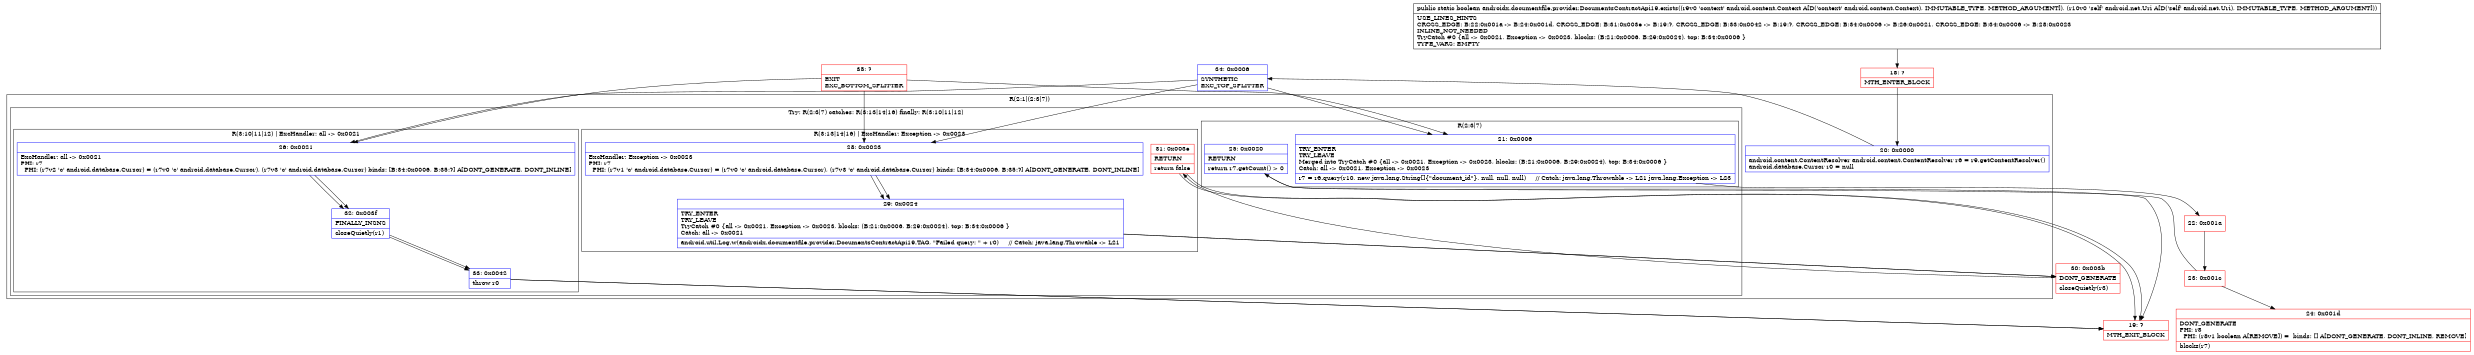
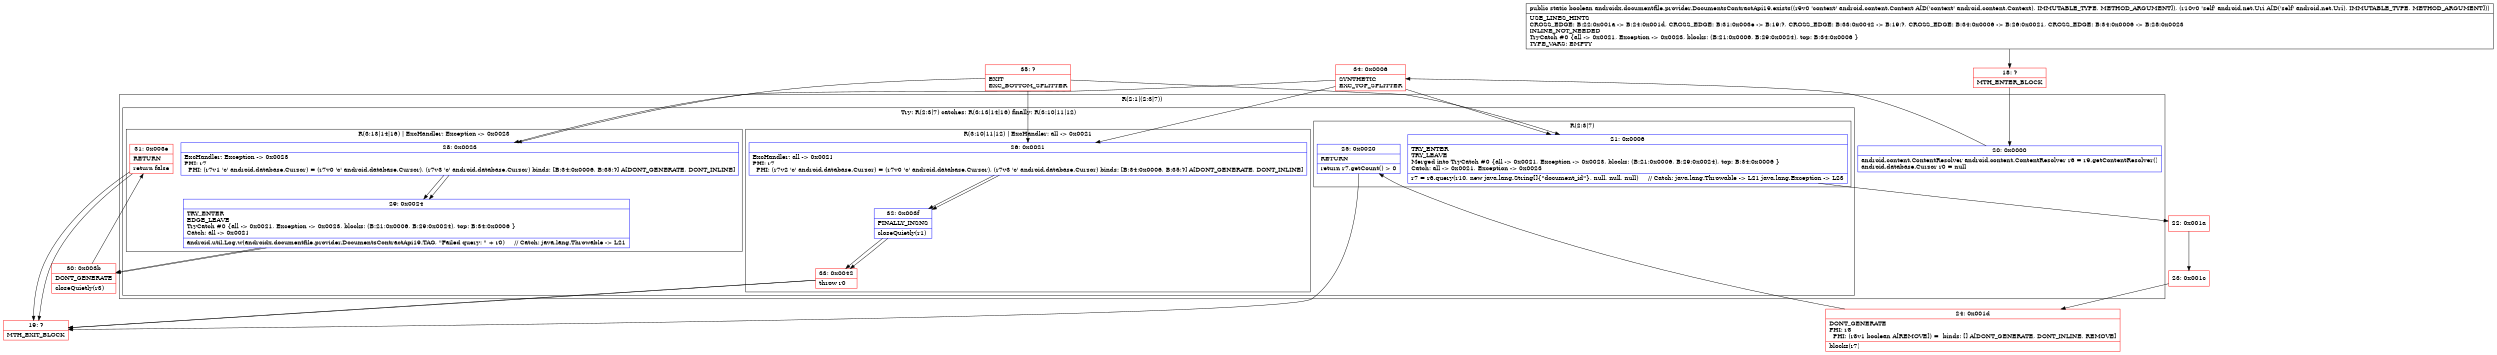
  digraph {
    node [color=red shape=record]
    n1 [color=blue label="{21\:\ 0x0006|TRY_ENTER\lTRY_LEAVE\lMerged into TryCatch #0 \{all \-\> 0x0021, Exception \-\> 0x0023, blocks: (B:21:0x0006, B:29:0x0024), top: B:34:0x0006 \}\lCatch: all \-\> 0x0021, Exception \-\> 0x0023\l|r7 = r6.query(r10, new java.lang.String[]\{\"document_id\"\}, null, null, null)     \/\/ Catch: java.lang.Throwable \-\> L21 java.lang.Exception \-\> L23\l}"]
    n2 [color=blue label="{25\:\ 0x0020|RETURN\l|return r7.getCount() \> 0\l}"]
    n3 [color=blue label="{28\:\ 0x0023|ExcHandler: Exception \-\> 0x0023\lPHI: r7 \l  PHI: (r7v1 'c' android.database.Cursor) = (r7v0 'c' android.database.Cursor), (r7v3 'c' android.database.Cursor) binds: [B:34:0x0006, B:35:?] A[DONT_GENERATE, DONT_INLINE]\l}"]
-   n4 [color=blue label="{29\:\ 0x0024|TRY_ENTER\lTRY_LEAVE\lTryCatch #0 \{all \-\> 0x0021, Exception \-\> 0x0023, blocks: (B:21:0x0006, B:29:0x0024), top: B:34:0x0006 \}\lCatch: all \-\> 0x0021\l|android.util.Log.w(androidx.documentfile.provider.DocumentsContractApi19.TAG, \"Failed query: \" + r0)     \/\/ Catch: java.lang.Throwable \-\> L21\l}"]
+   n4 [color=blue label="{29\:\ 0x0024|TRY_ENTER\lEDGE_LEAVE\lTryCatch #0 \{all \-\> 0x0021, Exception \-\> 0x0023, blocks: (B:21:0x0006, B:29:0x0024), top: B:34:0x0006 \}\lCatch: all \-\> 0x0021\l|android.util.Log.w(androidx.documentfile.provider.DocumentsContractApi19.TAG, \"Failed query: \" + r0)     \/\/ Catch: java.lang.Throwable \-\> L21\l}"]
    n5 [label="{31\:\ 0x003e|RETURN\l|return false\l}"]
    n6 [color=blue label="{26\:\ 0x0021|ExcHandler: all \-\> 0x0021\lPHI: r7 \l  PHI: (r7v2 'c' android.database.Cursor) = (r7v0 'c' android.database.Cursor), (r7v3 'c' android.database.Cursor) binds: [B:34:0x0006, B:35:?] A[DONT_GENERATE, DONT_INLINE]\l}"]
    n7 [color=blue label="{32\:\ 0x003f|FINALLY_INSNS\l|closeQuietly(r1)\l}"]
-   n8 [color=blue label="{33\:\ 0x0042|throw r0\l}"]
+   n8 [label="{33\:\ 0x0042|throw r0\l}"]
    n9 [color=blue label="{20\:\ 0x0000|android.content.ContentResolver android.content.ContentResolver r6 = r9.getContentResolver()\landroid.database.Cursor r0 = null\l}"]
    n10 [label="{22\:\ 0x001a}"]
    n11 [label="{19\:\ ?|MTH_EXIT_BLOCK\l}"]
    n12 [label="{30\:\ 0x003b|DONT_GENERATE\l|closeQuietly(r3)\l}"]
-   n13 [color=blue label="{34\:\ 0x0006|SYNTHETIC\lEXC_TOP_SPLITTER\l}"]
+   n13 [label="{34\:\ 0x0006|SYNTHETIC\lEXC_TOP_SPLITTER\l}"]
    n14 [label="{23\:\ 0x001c}"]
    n15 [label="{35\:\ ?|EXIT\lEXC_BOTTOM_SPLITTER\l}"]
    n16 [label="{18\:\ ?|MTH_ENTER_BLOCK\l}"]
    n17 [label="{24\:\ 0x001d|DONT_GENERATE\lPHI: r8 \l  PHI: (r8v1 boolean A[REMOVE]) =  binds: [] A[DONT_GENERATE, DONT_INLINE, REMOVE]\l|blocks(r7)\l}"]
    n18 [label="{public static boolean androidx.documentfile.provider.DocumentsContractApi19.exists((r9v0 'context' android.content.Context A[D('context' android.content.Context), IMMUTABLE_TYPE, METHOD_ARGUMENT]), (r10v0 'self' android.net.Uri A[D('self' android.net.Uri), IMMUTABLE_TYPE, METHOD_ARGUMENT]))  | USE_LINES_HINTS\lCROSS_EDGE: B:22:0x001a \-\> B:24:0x001d, CROSS_EDGE: B:31:0x003e \-\> B:19:?, CROSS_EDGE: B:33:0x0042 \-\> B:19:?, CROSS_EDGE: B:34:0x0006 \-\> B:26:0x0021, CROSS_EDGE: B:34:0x0006 \-\> B:28:0x0023\lINLINE_NOT_NEEDED\lTryCatch #0 \{all \-\> 0x0021, Exception \-\> 0x0023, blocks: (B:21:0x0006, B:29:0x0024), top: B:34:0x0006 \}\lTYPE_VARS: EMPTY\l}" color=""]
    subgraph cluster_1 {
      label="R(2:1|(2:3|7))"
      n9
      subgraph cluster_2 {
        label="Try: R(2:3|7) catches: R(3:13|14|16) finally: R(3:10|11|12)"
        subgraph cluster_3 {
          label="R(2:3|7)"
          n1
          n2
        }
        subgraph cluster_4 {
          label="R(3:13|14|16) | ExcHandler: Exception \-\> 0x0023\l"
          n3
          n4
          n5
        }
        subgraph cluster_5 {
          label="R(3:10|11|12) | ExcHandler: all \-\> 0x0021\l"
          n6
          n7
          n8
        }
      }
    }
    subgraph cluster_6 {
      label="R(3:13|14|16) | ExcHandler: Exception \-\> 0x0023\l"
    }
    subgraph cluster_7 {
      label="R(3:10|11|12) | ExcHandler: all \-\> 0x0021\l"
    }
    n1 -> n10
    n2 -> n11
    n3 -> n4
    n3 -> n4
    n4 -> n12
    n4 -> n12
    n5 -> n11
    n5 -> n11
    n6 -> n7
    n6 -> n7
    n7 -> n8
    n7 -> n8
    n8 -> n11
    n8 -> n11
    n9 -> n13
    n10 -> n14
    n12 -> n5
    n13 -> n1
    n13 -> n3
    n13 -> n6
    n14 -> n17
    n15 -> n1
    n15 -> n3
    n15 -> n6
    n16 -> n9
-   n14 -> n2
+   n17 -> n2
    n18 -> n16
  }
